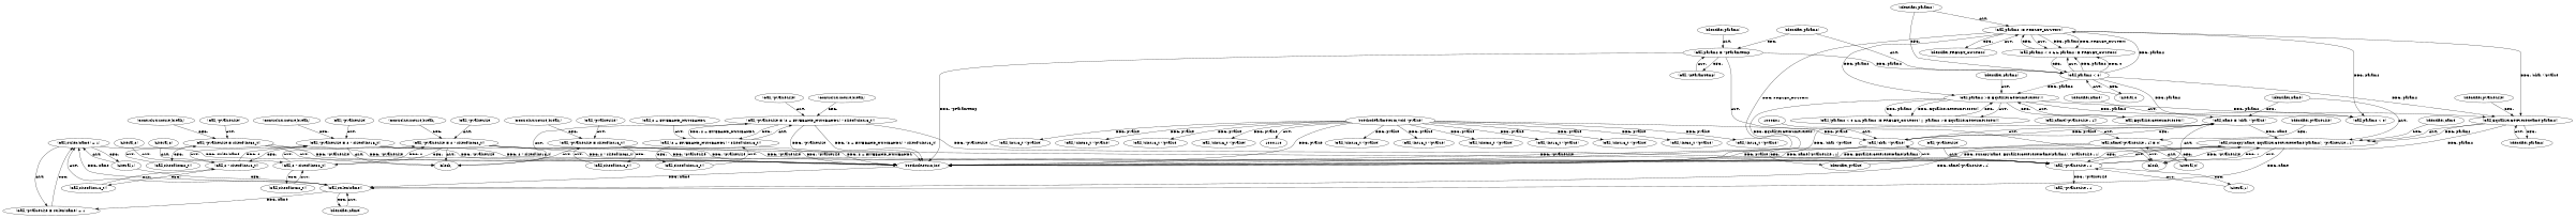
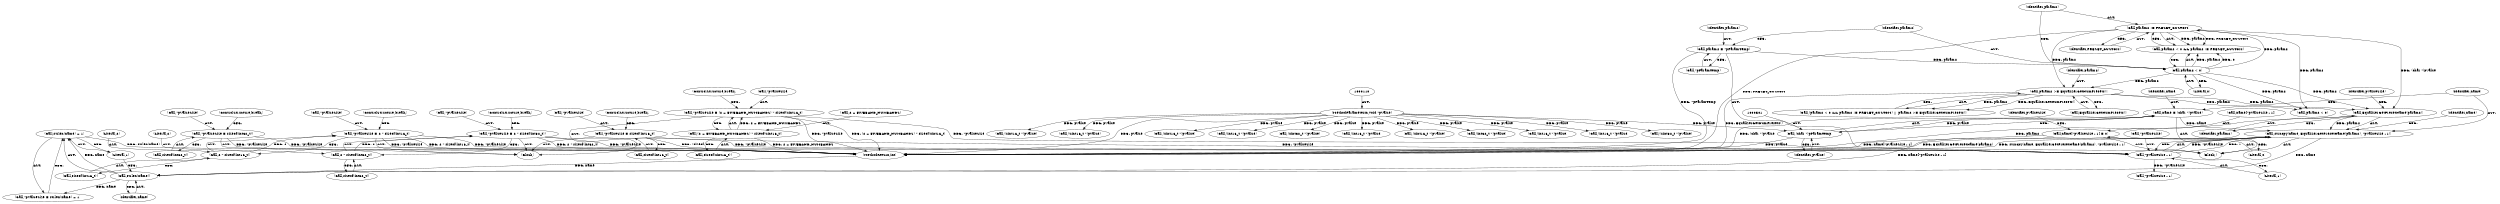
  digraph {
    n1 [label="(Call,strlen(name) + 1)"]
    n2 [label="(Literal,1)"]
    n3 [label="(Call,*pValueSize = strlen(name) + 1)"]
    n4 [label="(MethodReturn,int)"]
    n5 [label="(Call,strlen(name))"]
    n6 [label="(Identifier,name)"]
    n7 [label="(Call,name[*pValueSize - 1] = 0)"]
    n8 [label="(Block,)"]
    n9 [label="(Literal,0)"]
    n10 [label="(Call,strncpy(name, EqualizerGetPresetName(param2), *pValueSize - 1))"]
    n11 [label="(Call,*pValueSize - 1)"]
    n12 [label="(Literal,1)"]
    n13 [label="(Call,*pValueSize - 1)"]
    n14 [label="(Call,name = (char *)pValue)"]
-   n15 [label="(Call,(char *)pValue)"]
+   n15 [label="(Call,(char *)pParamTemp)"]
    n16 [label="(Identifier,pValue)"]
    n17 [label="(MethodParameterIn,void *pValue)"]
    n18 [label="(Call,(uint16_t *)pValue)"]
    n19 [label="(Call,(int16_t *)pValue)"]
    n20 [label="(Call,(uint32_t *)pValue)"]
    n21 [label="(Call,(int16_t *)pValue)"]
    n22 [label="(Call,(uint16_t *)pValue)"]
    n23 [label="(Call,(int32_t *)pValue)"]
    n24 [label="(Call,(int16_t *)pValue)"]
    n25 [label="(Call,(int16_t *)pValue)"]
    n26 [label="(Call,(uint32_t *)pValue)"]
    n27 [label="(Call,(uint16_t *)pValue)"]
    n28 [label="(Call,(uint16_t *)pValue)"]
    1000110
    n30 [label="(Call,EqualizerGetPresetName(param2))"]
    n31 [label="(Identifier,param2)"]
    n32 [label="(Call,param2 != PRESET_CUSTOM)"]
    n33 [label="(Call,param2 >= EqualizerGetNumPresets())"]
    n34 [label="(Call,param2 < 0)"]
    n35 [label="(Call,param2 < 0 && param2 != PRESET_CUSTOM)"]
    n36 [label="(Identifier,PRESET_CUSTOM)"]
    n37 [label="(Call,EqualizerGetNumPresets())"]
    n38 [label="(Call,(param2 < 0 && param2 != PRESET_CUSTOM) ||  param2 >= EqualizerGetNumPresets())"]
    n39 [label="(Call,param2 < 0)"]
    n40 [label="(Literal,0)"]
    n41 [label="(Call,param2 = *pParamTemp)"]
    n42 [label="(Call,*pParamTemp)"]
    n43 [label="(Call,*pValueSize = (2 + FIVEBAND_NUMBANDS) * sizeof(uint16_t))"]
    n44 [label="(Call,(2 + FIVEBAND_NUMBANDS) * sizeof(uint16_t))"]
    n45 [label="(Block,)"]
    n46 [label="(Call,sizeof(uint16_t))"]
    n47 [label="(Call,*pValueSize = 2 * sizeof(int32_t))"]
    n48 [label="(Call,2 * sizeof(int32_t))"]
    n49 [label="(Call,sizeof(int32_t))"]
    n50 [label="(Call,*pValueSize = 2 * sizeof(int16_t))"]
    n51 [label="(Call,2 * sizeof(int16_t))"]
    n52 [label="(Call,sizeof(int16_t))"]
    n53 [label="(Call,*pValueSize = sizeof(int32_t))"]
    n54 [label="(Call,sizeof(int32_t))"]
    n55 [label="(Call,*pValueSize = sizeof(int16_t))"]
    n56 [label="(Call,sizeof(int16_t))"]
    n57 [label="(Identifier,pValueSize)"]
    n58 [label="(Call,*pValueSize)"]
    n59 [label="(Call,*pValueSize)"]
    n60 [label="(Call,*pValueSize)"]
    n61 [label="(Identifier,name)"]
    n62 [label="(Call,name[*pValueSize - 1])"]
    n63 [label="(Identifier,param2)"]
    n64 [label="(ControlStructure,break;)"]
    n65 [label="(Call,*pValueSize)"]
    n66 [label="(Identifier,pValueSize)"]
    n67 [label="(ControlStructure,break;)"]
    n68 [label="(Literal,2)"]
    n69 [label="(Call,*pValueSize)"]
    n70 [label="(Identifier,name)"]
    n71 [label="(Identifier,param2)"]
    n72 [label="(ControlStructure,break;)"]
    n73 [label="(Call,2 + FIVEBAND_NUMBANDS)"]
    n74 [label="(ControlStructure,break;)"]
    n75 [label="(Literal,2)"]
    n76 [label="(Call,*pValueSize)"]
    n77 [label="(Identifier,param2)"]
    n78 [label="(ControlStructure,break;)"]
    n79 [label="(Identifier,param2)"]
    n80 [label="(Identifier,name)"]
    1000501
    n1 -> n2 [label="CFG: "]
    n1 -> n3 [label="AST: "]
    n1 -> n4 [label="DDG: strlen(name)"]
    n2 -> n1 [label="AST: "]
    n2 -> n5 [label="CFG: "]
    n3 -> n1 [label="CFG: "]
    n4 -> n5 [label="DDG: name"]
    n5 -> n1 [label="AST: "]
    n5 -> n1 [label="DDG: name"]
    n5 -> n3 [label="DDG: name"]
    n5 -> n6 [label="CFG: "]
    n6 -> n5 [label="AST: "]
    n7 -> n4 [label="DDG: name[*pValueSize - 1]"]
    n7 -> n5 [label="DDG: name[*pValueSize - 1]"]
    n7 -> n8 [label="AST: "]
    n7 -> n9 [label="CFG: "]
    n9 -> n7 [label="AST: "]
    n10 -> n4 [label="DDG: strncpy(name, EqualizerGetPresetName(param2), *pValueSize - 1)"]
    n10 -> n4 [label="DDG: EqualizerGetPresetName(param2)"]
    n10 -> n5 [label="DDG: name"]
    n10 -> n8 [label="AST: "]
    n10 -> n11 [label="CFG: "]
    n11 -> n10 [label="AST: "]
    n11 -> n10 [label="DDG: *pValueSize"]
    n11 -> n10 [label="DDG: 1"]
    n11 -> n12 [label="CFG: "]
    n11 -> n13 [label="DDG: *pValueSize"]
    n12 -> n11 [label="AST: "]
    n14 -> n4 [label="DDG: (char *)pValue"]
    n14 -> n8 [label="AST: "]
    n14 -> n10 [label="DDG: name"]
    n14 -> n15 [label="CFG: "]
    n15 -> n4 [label="DDG: pValue"]
    n15 -> n14 [label="AST: "]
    n15 -> n14 [label="DDG: pValue"]
    n15 -> n16 [label="CFG: "]
    n16 -> n15 [label="AST: "]
    n17 -> n4 [label="DDG: pValue"]
    n17 -> n15 [label="DDG: pValue"]
    n17 -> n18 [label="DDG: pValue"]
    n17 -> n19 [label="DDG: pValue"]
    n17 -> n20 [label="DDG: pValue"]
    n17 -> n21 [label="DDG: pValue"]
    n17 -> n22 [label="DDG: pValue"]
    n17 -> n23 [label="DDG: pValue"]
    n17 -> n24 [label="DDG: pValue"]
    n17 -> n25 [label="DDG: pValue"]
    n17 -> n26 [label="DDG: pValue"]
    n17 -> n27 [label="DDG: pValue"]
    n17 -> n28 [label="DDG: pValue"]
-   n17 -> 1000110 [label="AST: "]
+   1000110 -> n17 [label="AST: "]
    n30 -> n4 [label="DDG: param2"]
    n30 -> n10 [label="AST: "]
    n30 -> n10 [label="DDG: param2"]
    n30 -> n31 [label="CFG: "]
    n31 -> n30 [label="AST: "]
    n32 -> n4 [label="DDG: PRESET_CUSTOM"]
    n32 -> n30 [label="DDG: (char *)pValue"]
    n32 -> n33 [label="DDG: param2"]
    n32 -> n34 [label="DDG: param2"]
    n32 -> n35 [label="AST: "]
    n32 -> n35 [label="DDG: param2"]
    n32 -> n35 [label="DDG: PRESET_CUSTOM"]
    n32 -> n36 [label="CFG: "]
    n33 -> n4 [label="DDG: EqualizerGetNumPresets()"]
    n33 -> n30 [label="DDG: param2"]
    n33 -> n34 [label="DDG: param2"]
    n33 -> n37 [label="CFG: "]
    n33 -> n38 [label="AST: "]
    n33 -> n38 [label="DDG: param2"]
    n33 -> n38 [label="DDG: EqualizerGetNumPresets()"]
    n35 -> n32 [label="CFG: "]
    n35 -> n39 [label="CFG: "]
    n36 -> n32 [label="AST: "]
    n37 -> n33 [label="AST: "]
    n38 -> n33 [label="CFG: "]
    n39 -> n30 [label="DDG: param2"]
    n39 -> n32 [label="DDG: param2"]
    n39 -> n33 [label="DDG: param2"]
    n39 -> n34 [label="DDG: param2"]
    n39 -> n35 [label="AST: "]
    n39 -> n35 [label="DDG: param2"]
    n39 -> n35 [label="DDG: 0"]
    n39 -> n40 [label="CFG: "]
    n40 -> n39 [label="AST: "]
    n41 -> n4 [label="DDG: *pParamTemp"]
    n41 -> n8 [label="AST: "]
    n41 -> n39 [label="DDG: param2"]
    n41 -> n42 [label="CFG: "]
    n42 -> n41 [label="AST: "]
    n43 -> n4 [label="DDG: *pValueSize"]
    n43 -> n4 [label="DDG: (2 + FIVEBAND_NUMBANDS) * sizeof(uint16_t)"]
    n43 -> n11 [label="DDG: *pValueSize"]
    n43 -> n44 [label="CFG: "]
    n43 -> n45 [label="AST: "]
    n44 -> n4 [label="DDG: 2 + FIVEBAND_NUMBANDS"]
    n44 -> n43 [label="AST: "]
    n44 -> n43 [label="DDG: 2 + FIVEBAND_NUMBANDS"]
    n44 -> n46 [label="CFG: "]
    n46 -> n44 [label="AST: "]
    n47 -> n4 [label="DDG: *pValueSize"]
    n47 -> n4 [label="DDG: 2 * sizeof(int32_t)"]
    n47 -> n11 [label="DDG: *pValueSize"]
    n47 -> n45 [label="AST: "]
    n47 -> n48 [label="CFG: "]
    n48 -> n47 [label="AST: "]
    n48 -> n47 [label="DDG: 2"]
    n48 -> n49 [label="CFG: "]
    n49 -> n48 [label="AST: "]
    n50 -> n4 [label="DDG: 2 * sizeof(int16_t)"]
    n50 -> n4 [label="DDG: *pValueSize"]
    n50 -> n11 [label="DDG: *pValueSize"]
    n50 -> n45 [label="AST: "]
    n50 -> n51 [label="CFG: "]
    n51 -> n50 [label="AST: "]
    n51 -> n50 [label="DDG: 2"]
    n51 -> n52 [label="CFG: "]
    n52 -> n51 [label="AST: "]
    n53 -> n4 [label="DDG: *pValueSize"]
    n53 -> n11 [label="DDG: *pValueSize"]
    n53 -> n45 [label="AST: "]
    n53 -> n54 [label="CFG: "]
    n54 -> n53 [label="AST: "]
-   n55 -> n4 [label="DDG: *pValueSize"]
+   n55 -> n4 [label="DDG: *sizeof"]
    n55 -> n11 [label="DDG: *pValueSize"]
    n55 -> n45 [label="AST: "]
    n55 -> n56 [label="CFG: "]
    n56 -> n55 [label="AST: "]
    n57 -> n30 [label="CFG: "]
    n58 -> n55 [label="AST: "]
    n59 -> n43 [label="AST: "]
    n60 -> n47 [label="AST: "]
    n61 -> n14 [label="AST: "]
    n62 -> n7 [label="AST: "]
    n63 -> n41 [label="AST: "]
    n64 -> n55 [label="CFG: "]
    n65 -> n53 [label="AST: "]
    n66 -> n7 [label="CFG: "]
    n67 -> n43 [label="CFG: "]
    n68 -> n48 [label="AST: "]
    n69 -> n50 [label="AST: "]
    n70 -> n10 [label="CFG: "]
    n71 -> n33 [label="AST: "]
    n72 -> n53 [label="CFG: "]
    n73 -> n44 [label="AST: "]
    n74 -> n47 [label="CFG: "]
    n75 -> n51 [label="AST: "]
    n76 -> n11 [label="AST: "]
    n77 -> n39 [label="AST: "]
    n77 -> n41 [label="CFG: "]
    n78 -> n50 [label="CFG: "]
    n79 -> n32 [label="AST: "]
    n79 -> n39 [label="CFG: "]
    n80 -> n10 [label="AST: "]
    n80 -> n14 [label="CFG: "]
    1000501 -> n15 [label="AST: "]
  }
